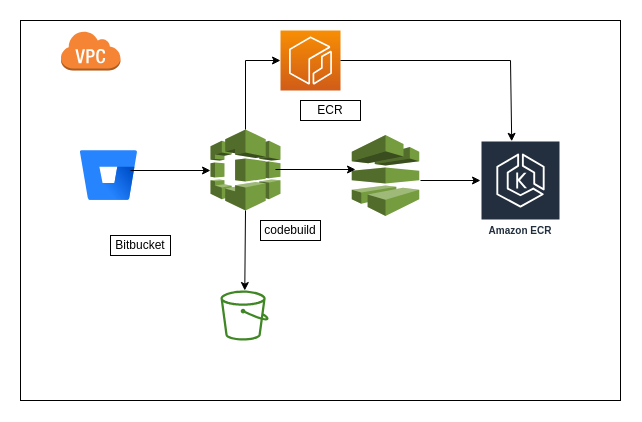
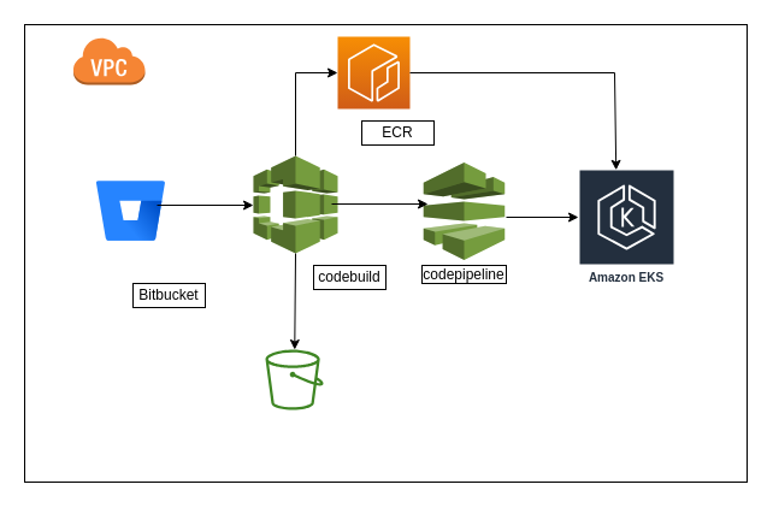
  <mxCell id="0" />
  <mxCell id="1" parent="0" />
  <mxCell id="2" value="" style="rounded=0;whiteSpace=wrap;html=1;" vertex="1" parent="1"><mxGeometry x="20" y="20" width="600" height="380" as="geometry" /></mxCell>
  <mxCell id="3" value="" style="image;html=1;image=img/lib/atlassian/Bitbucket_Logo.svg;" vertex="1" parent="1"><mxGeometry x="80" y="150" width="57" height="50" as="geometry" /></mxCell>
  <mxCell id="4" value="" style="endArrow=classic;html=1;rounded=0;" edge="1" parent="1"><mxGeometry width="50" height="50" relative="1" as="geometry"><mxPoint x="130" y="170" as="sourcePoint" /><mxPoint x="210" y="170" as="targetPoint" /></mxGeometry></mxCell>
  <mxCell id="5" value="" style="outlineConnect=0;dashed=0;verticalLabelPosition=bottom;verticalAlign=top;align=center;html=1;shape=mxgraph.aws3.codebuild;fillColor=#759C3E;gradientColor=none;" vertex="1" parent="1"><mxGeometry x="210" y="129" width="70" height="81" as="geometry" /></mxCell>
  <mxCell id="6" value="Bitbucket" style="whiteSpace=wrap;html=1;" vertex="1" parent="1"><mxGeometry x="110" y="235" width="60" height="20" as="geometry" /></mxCell>
  <mxCell id="7" value="codebuild" style="whiteSpace=wrap;html=1;" vertex="1" parent="1"><mxGeometry x="260" y="220" width="60" height="20" as="geometry" /></mxCell>
  <mxCell id="8" value="" style="outlineConnect=0;dashed=0;verticalLabelPosition=bottom;verticalAlign=top;align=center;html=1;shape=mxgraph.aws3.codepipeline;fillColor=#759C3E;gradientColor=none;" vertex="1" parent="1"><mxGeometry x="351.25" y="134.5" width="67.5" height="81" as="geometry" /></mxCell>
  <mxCell id="9" value="" style="endArrow=classic;html=1;rounded=0;" edge="1" parent="1"><mxGeometry width="50" height="50" relative="1" as="geometry"><mxPoint x="275" y="169" as="sourcePoint" /><mxPoint x="355" y="169" as="targetPoint" /></mxGeometry></mxCell>
- <mxCell id="11" value="Amazon ECR" style="sketch=0;outlineConnect=0;fontColor=#232F3E;gradientColor=none;strokeColor=#ffffff;fillColor=#232F3E;dashed=0;verticalLabelPosition=middle;verticalAlign=bottom;align=center;html=1;whiteSpace=wrap;fontSize=10;fontStyle=1;spacing=3;shape=mxgraph.aws4.productIcon;prIcon=mxgraph.aws4.eks;" vertex="1" parent="1"><mxGeometry x="480" y="140" width="80" height="100" as="geometry" /></mxCell>
+ <mxCell id="10" value="codepipeline" style="whiteSpace=wrap;html=1;" vertex="1" parent="1"><mxGeometry x="350" y="220" width="70" height="15" as="geometry" /></mxCell>
+ <mxCell id="11" value="Amazon EKS" style="sketch=0;outlineConnect=0;fontColor=#232F3E;gradientColor=none;strokeColor=#ffffff;fillColor=#232F3E;dashed=0;verticalLabelPosition=middle;verticalAlign=bottom;align=center;html=1;whiteSpace=wrap;fontSize=10;fontStyle=1;spacing=3;shape=mxgraph.aws4.productIcon;prIcon=mxgraph.aws4.eks;" vertex="1" parent="1"><mxGeometry x="480" y="140" width="80" height="100" as="geometry" /></mxCell>
  <mxCell id="12" value="" style="endArrow=classic;html=1;rounded=0;" edge="1" parent="1"><mxGeometry width="50" height="50" relative="1" as="geometry"><mxPoint x="420" y="180" as="sourcePoint" /><mxPoint x="480" y="180" as="targetPoint" /></mxGeometry></mxCell>
  <mxCell id="13" value="" style="sketch=0;outlineConnect=0;fontColor=#232F3E;gradientColor=none;fillColor=#3F8624;strokeColor=none;dashed=0;verticalLabelPosition=bottom;verticalAlign=top;align=center;html=1;fontSize=12;fontStyle=0;aspect=fixed;pointerEvents=1;shape=mxgraph.aws4.bucket;" vertex="1" parent="1"><mxGeometry x="220" y="290" width="48.08" height="50" as="geometry" /></mxCell>
  <mxCell id="14" value="" style="endArrow=classic;html=1;rounded=0;exitX=0.5;exitY=1;exitDx=0;exitDy=0;exitPerimeter=0;" edge="1" parent="1" source="5" target="13"><mxGeometry width="50" height="50" relative="1" as="geometry"><mxPoint x="350" y="300" as="sourcePoint" /><mxPoint x="400" y="250" as="targetPoint" /></mxGeometry></mxCell>
  <mxCell id="15" value="" style="sketch=0;points=[[0,0,0],[0.25,0,0],[0.5,0,0],[0.75,0,0],[1,0,0],[0,1,0],[0.25,1,0],[0.5,1,0],[0.75,1,0],[1,1,0],[0,0.25,0],[0,0.5,0],[0,0.75,0],[1,0.25,0],[1,0.5,0],[1,0.75,0]];outlineConnect=0;fontColor=#232F3E;gradientColor=#F78E04;gradientDirection=north;fillColor=#D05C17;strokeColor=#ffffff;dashed=0;verticalLabelPosition=bottom;verticalAlign=top;align=center;html=1;fontSize=12;fontStyle=0;aspect=fixed;shape=mxgraph.aws4.resourceIcon;resIcon=mxgraph.aws4.ecr;" vertex="1" parent="1"><mxGeometry x="280" y="30" width="60" height="60" as="geometry" /></mxCell>
  <mxCell id="16" value="" style="endArrow=classic;html=1;rounded=0;exitX=0.5;exitY=0;exitDx=0;exitDy=0;exitPerimeter=0;entryX=0;entryY=0.5;entryDx=0;entryDy=0;entryPerimeter=0;" edge="1" parent="1" source="5" target="15"><mxGeometry width="50" height="50" relative="1" as="geometry"><mxPoint x="240" y="120" as="sourcePoint" /><mxPoint x="280" y="50" as="targetPoint" /><Array as="points"><mxPoint x="245" y="60" /></Array></mxGeometry></mxCell>
  <mxCell id="17" value="ECR" style="whiteSpace=wrap;html=1;" vertex="1" parent="1"><mxGeometry x="300" y="100" width="60" height="20" as="geometry" /></mxCell>
  <mxCell id="18" value="" style="endArrow=classic;html=1;rounded=0;exitX=1;exitY=0.5;exitDx=0;exitDy=0;exitPerimeter=0;entryX=0.39;entryY=0.008;entryDx=0;entryDy=0;entryPerimeter=0;" edge="1" parent="1" source="15" target="11"><mxGeometry width="50" height="50" relative="1" as="geometry"><mxPoint x="368.75" y="70" as="sourcePoint" /><mxPoint x="520" y="130" as="targetPoint" /><Array as="points"><mxPoint x="510" y="60" /></Array></mxGeometry></mxCell>
  <mxCell id="19" value="" style="outlineConnect=0;dashed=0;verticalLabelPosition=bottom;verticalAlign=top;align=center;html=1;shape=mxgraph.aws3.virtual_private_cloud;fillColor=#F58534;gradientColor=none;" vertex="1" parent="1"><mxGeometry x="60" y="30" width="60" height="40" as="geometry" /></mxCell>
